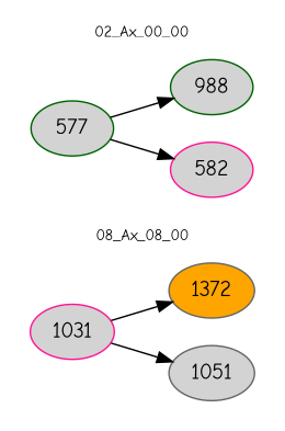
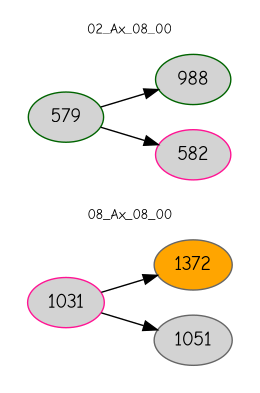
  digraph {
    fontname="Comic Neue"
    rankdir=LR
    node [color=deeppink fillcolor=lightgrey fontname="Comic Neue" style=filled]
    edge [color=black fontname="Comic Neue"]
    n1 [label=1031]
    n2 [color=gray40 label=1051]
    n3 [color=gray40 fillcolor=orange label=1372]
-   n4 [color=darkgreen label=577]
+   n4 [color=darkgreen label=579]
    n5 [label=582]
    n6 [color=darkgreen label=988]
    subgraph cluster_1 {
      color=white
      fontsize=10
      label="08_Ax_08_00"
      n1
      n2
      n3
    }
    subgraph cluster_2 {
      color=white
      fontsize=10
-     label="02_Ax_00_00"
+     label="02_Ax_08_00"
      n4
      n5
      n6
    }
    n1 -> n2
    n1 -> n3
    n4 -> n5
    n4 -> n6
  }
